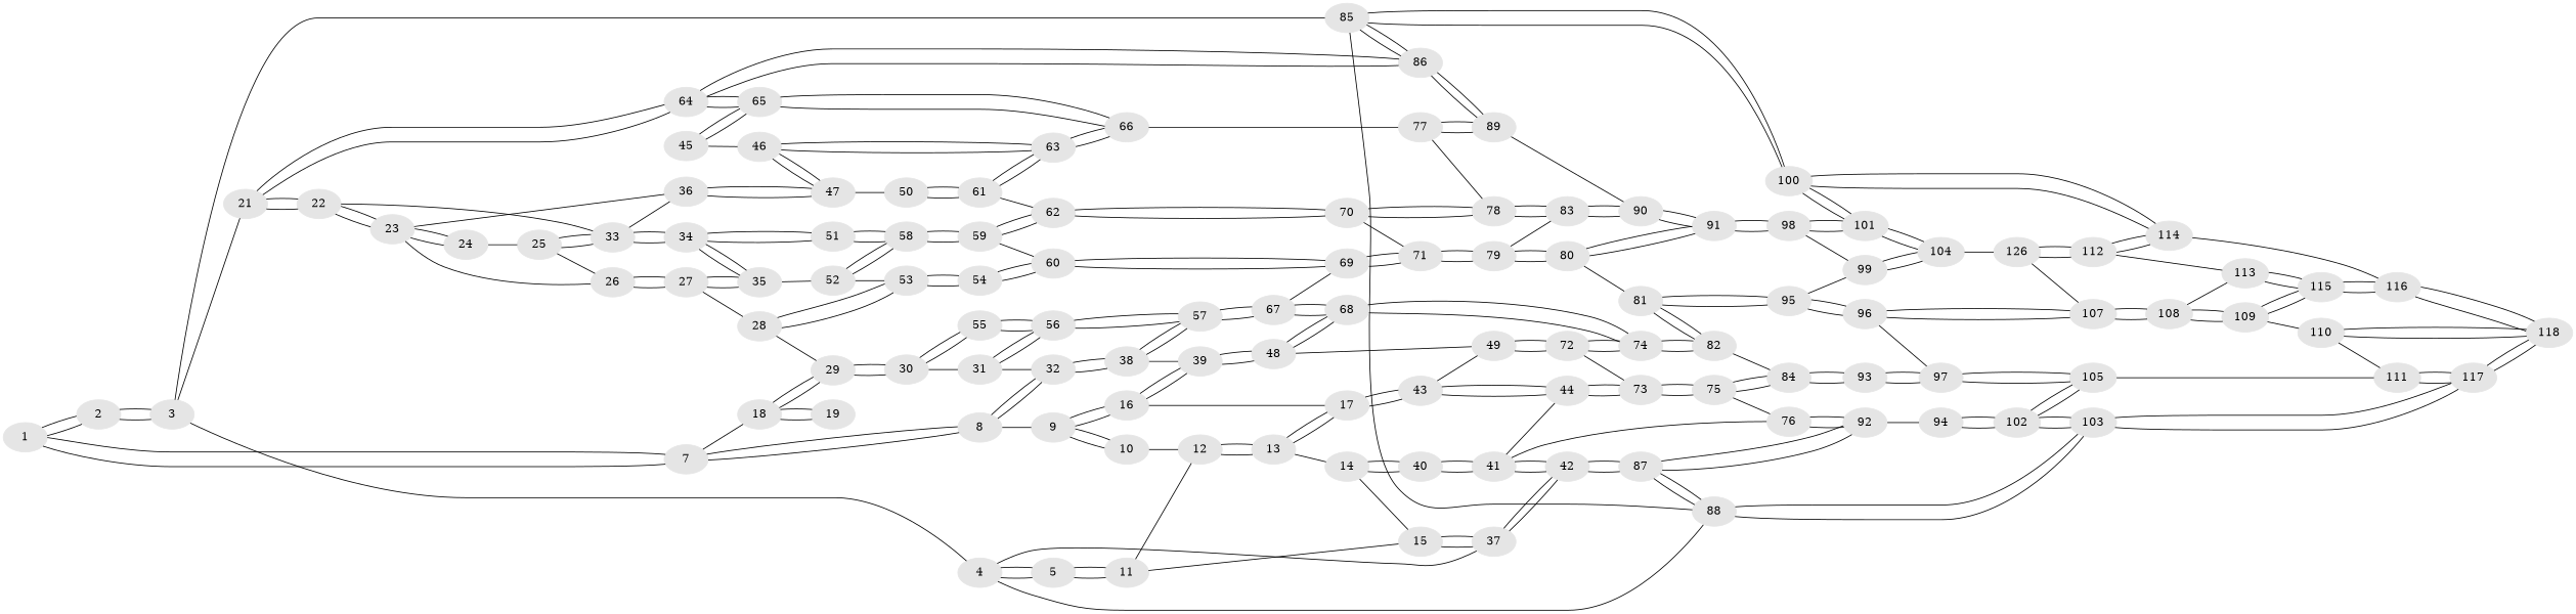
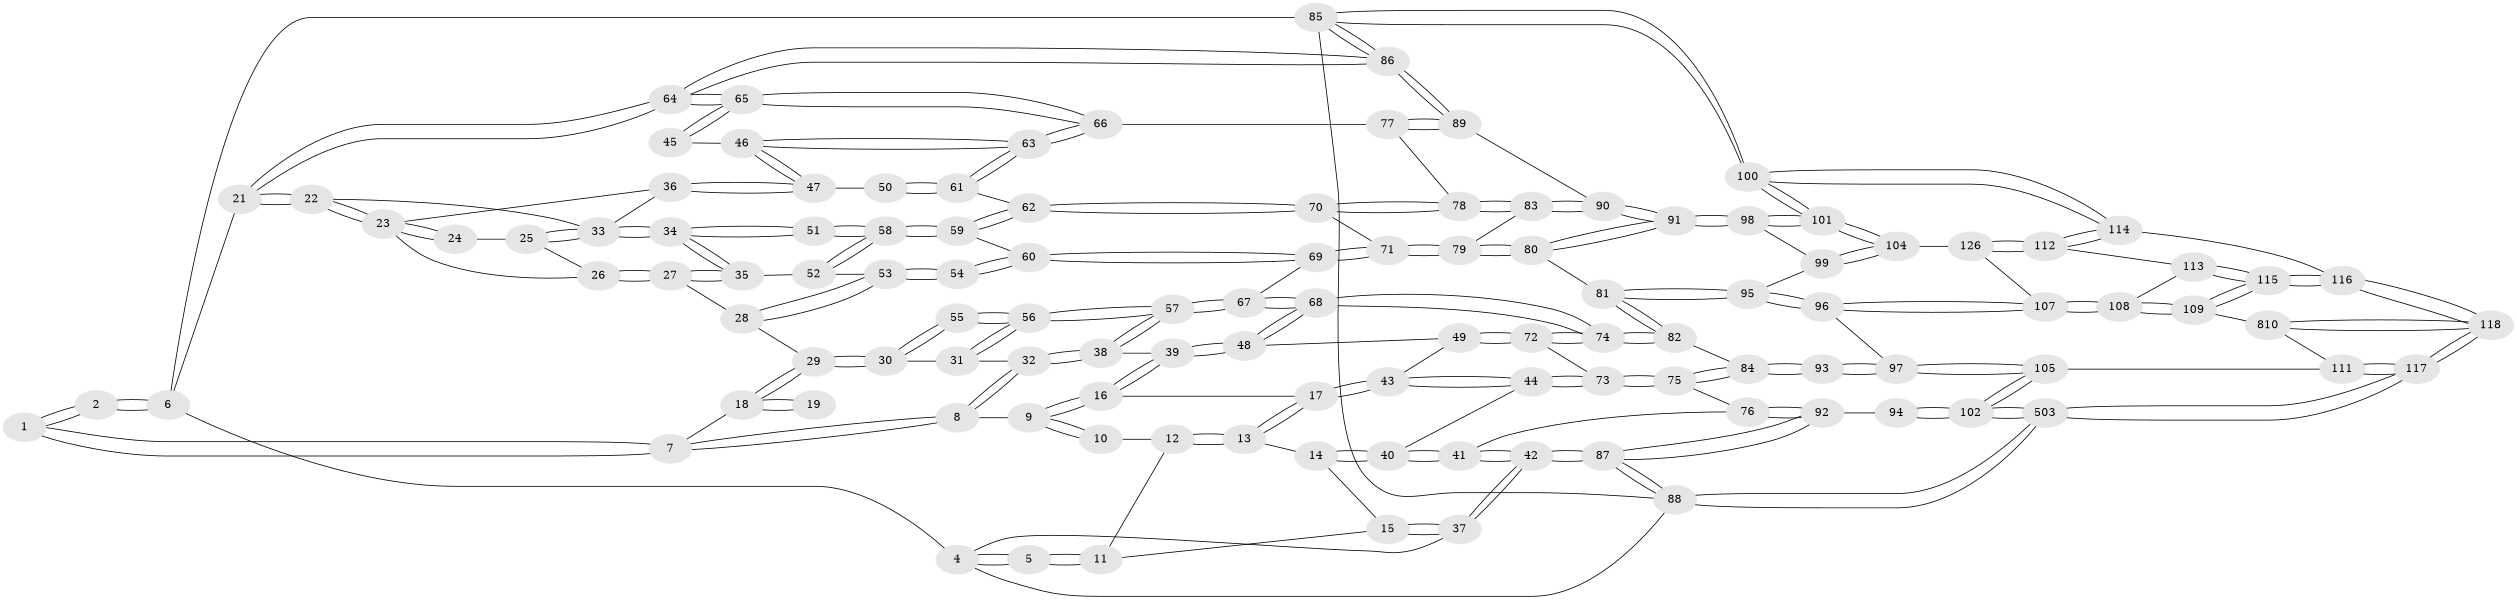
  graph {
    rankdir=LR
    node [color=gray90 style=filled]
    1
    2
    7
-   3
+   3 [label=6]
    8
    18
    4
    21
    85
    5
    37
    88
    22
    64
    86
    100
    11
    42
-   103
+   103 [label=503]
    12
    15
    10
    9
    32
    19
    29
    16
    38
    17
    39
    13
    14
    40
    43
    41
    44
    48
    49
    30
    26
    27
    24
    25
    23
    33
    65
    36
    45
    46
    47
    34
    28
    35
    53
    52
    54
    31
    55
    56
    57
    51
    58
    50
    87
    67
    68
    76
    73
    92
    72
    75
    63
    66
    61
    74
    62
    59
    60
    69
    70
    71
    78
    77
    89
    82
    79
    83
    80
    84
    93
    94
    90
    81
    91
    95
    98
    96
    99
    97
    101
    114
    117
    102
    105
    107
    104
    108
    111
    n109 [label=126]
    116
    118
    112
    113
    109
-   110
+   110 [label=810]
    115
    1 -- 2
    1 -- 2
    1 -- 7
    1 -- 7
    2 -- 3
    2 -- 3
    7 -- 8
    7 -- 8
    7 -- 18
    3 -- 4
    3 -- 21
    3 -- 85
    8 -- 9
    8 -- 32
    8 -- 32
    18 -- 19
    18 -- 19
    18 -- 29
    18 -- 29
    4 -- 5
    4 -- 5
    4 -- 37
    4 -- 88
    21 -- 22
    21 -- 22
    21 -- 64
    21 -- 64
    85 -- 88
    85 -- 86
    85 -- 86
    85 -- 100
    85 -- 100
    5 -- 11
    5 -- 11
    37 -- 42
    37 -- 42
    88 -- 103
    88 -- 103
    22 -- 23
    22 -- 23
    22 -- 33
    64 -- 86
    64 -- 86
    64 -- 65
    64 -- 65
    86 -- 89
    86 -- 89
    100 -- 101
    100 -- 101
    100 -- 114
    100 -- 114
    11 -- 12
    11 -- 15
    42 -- 87
    42 -- 87
    103 -- 117
    103 -- 117
    12 -- 13
    12 -- 13
    15 -- 37
    15 -- 37
    10 -- 12
    9 -- 10
    9 -- 10
    9 -- 16
    9 -- 16
    32 -- 38
    32 -- 38
    29 -- 30
    29 -- 30
    16 -- 17
    16 -- 39
    16 -- 39
    38 -- 39
    38 -- 57
    38 -- 57
    17 -- 43
    17 -- 43
    39 -- 48
    39 -- 48
    13 -- 17
    13 -- 17
    13 -- 14
    14 -- 15
    14 -- 40
    14 -- 40
    40 -- 41
    40 -- 41
-   41 -- 44
+   40 -- 44
    43 -- 44
    43 -- 44
    43 -- 49
    41 -- 42
    41 -- 42
    41 -- 76
    44 -- 73
    44 -- 73
    48 -- 49
    48 -- 68
    48 -- 68
    49 -- 72
    49 -- 72
    30 -- 31
    30 -- 55
    30 -- 55
    26 -- 27
    26 -- 27
    27 -- 28
    27 -- 35
    27 -- 35
    24 -- 25
    25 -- 26
    25 -- 33
    25 -- 33
    23 -- 26
    23 -- 24
    23 -- 24
    23 -- 36
    33 -- 36
    33 -- 34
    33 -- 34
    65 -- 66
    65 -- 66
    36 -- 47
    36 -- 47
    45 -- 65
    45 -- 65
    45 -- 46
    46 -- 47
    46 -- 47
    46 -- 63
    46 -- 63
    47 -- 50
    34 -- 35
    34 -- 35
    34 -- 51
    34 -- 51
    28 -- 29
    28 -- 53
    28 -- 53
    35 -- 52
    53 -- 54
    53 -- 54
    52 -- 53
    52 -- 58
    52 -- 58
    54 -- 60
    54 -- 60
    31 -- 32
    31 -- 56
    31 -- 56
    55 -- 56
    55 -- 56
    56 -- 57
    56 -- 57
    57 -- 67
    57 -- 67
    51 -- 58
    51 -- 58
    58 -- 59
    58 -- 59
    50 -- 61
    50 -- 61
    87 -- 88
    87 -- 88
    87 -- 92
    87 -- 92
    67 -- 68
    67 -- 68
    67 -- 69
    68 -- 74
    68 -- 74
    76 -- 92
    76 -- 92
    73 -- 75
    73 -- 75
    92 -- 94
    72 -- 73
    72 -- 74
    72 -- 74
    75 -- 76
    75 -- 84
    75 -- 84
    63 -- 66
    63 -- 66
    66 -- 77
    61 -- 63
    61 -- 63
    61 -- 62
    74 -- 82
    74 -- 82
    62 -- 70
    62 -- 70
    59 -- 62
    59 -- 62
    59 -- 60
    60 -- 69
    60 -- 69
    69 -- 71
    69 -- 71
    70 -- 71
    70 -- 78
    70 -- 78
    71 -- 79
    71 -- 79
    78 -- 83
    78 -- 83
    77 -- 78
    77 -- 89
    77 -- 89
    89 -- 90
    82 -- 84
    79 -- 83
    79 -- 80
    79 -- 80
    83 -- 90
    83 -- 90
    80 -- 81
    80 -- 91
    80 -- 91
    84 -- 93
    84 -- 93
    93 -- 97
    93 -- 97
    94 -- 102
    94 -- 102
    90 -- 91
    90 -- 91
    81 -- 82
    81 -- 82
    81 -- 95
    81 -- 95
    91 -- 98
    91 -- 98
    95 -- 96
    95 -- 96
    95 -- 99
    98 -- 99
    98 -- 101
    98 -- 101
    96 -- 97
    96 -- 107
    96 -- 107
    99 -- 104
    99 -- 104
    97 -- 105
    97 -- 105
    101 -- 104
    101 -- 104
    114 -- 116
    117 -- 118
    117 -- 118
    102 -- 103
    102 -- 103
    102 -- 105
    102 -- 105
    105 -- 111
    107 -- 108
    107 -- 108
    104 -- n109
    108 -- 113
    108 -- 109
    108 -- 109
    111 -- 117
    111 -- 117
    n109 -- 107
    n109 -- 112
    n109 -- 112
    116 -- 118
    116 -- 118
    112 -- 114
    112 -- 114
    112 -- 113
    113 -- 115
    113 -- 115
    109 -- 110
    109 -- 115
    109 -- 115
    110 -- 111
    110 -- 118
    110 -- 118
    115 -- 116
    115 -- 116
  }
